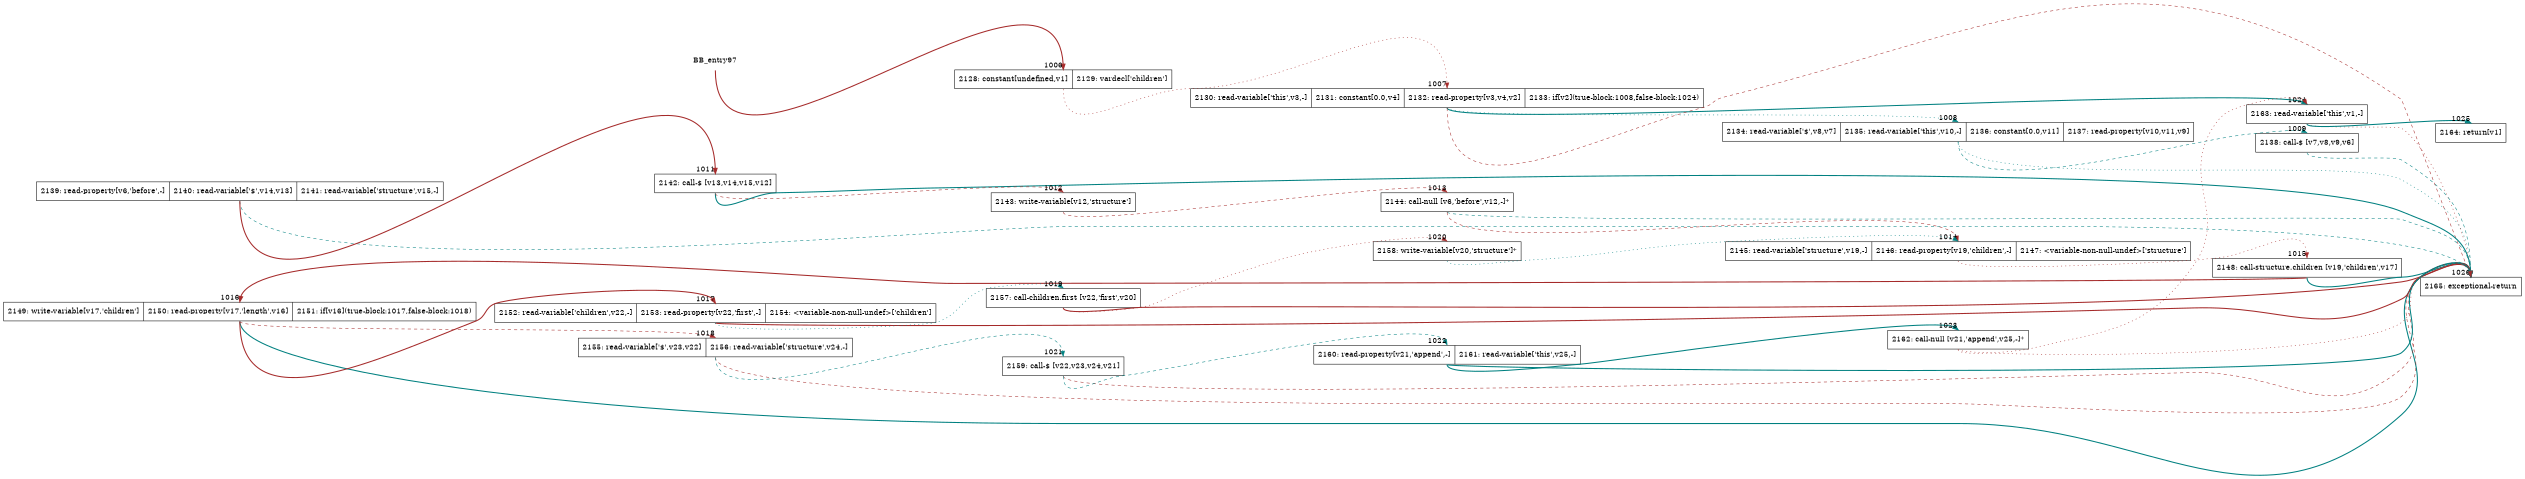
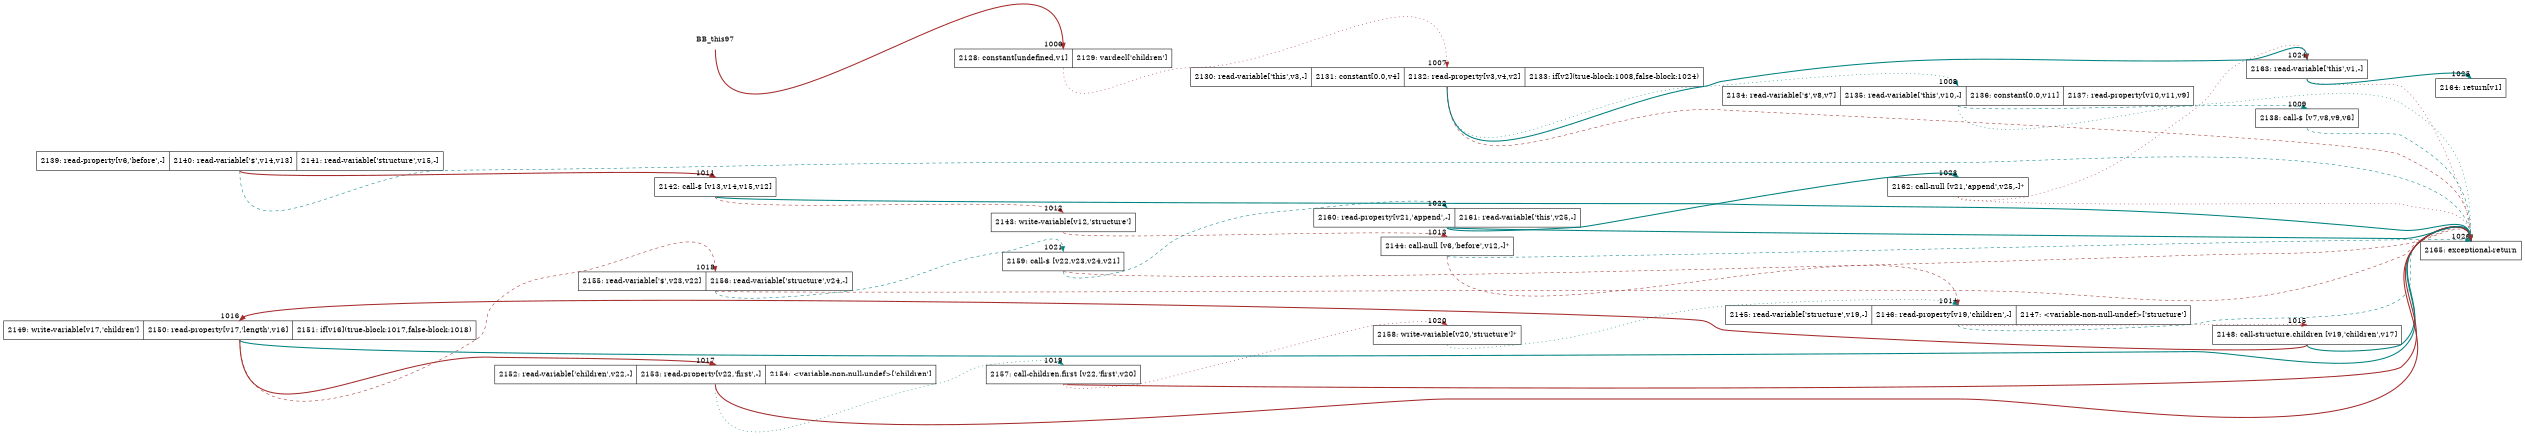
  digraph {
    rankdir=LR
    node [shape=record]
    edge [color=brown headport=n style=dashed tailport=s]
-   BB_entry97 [shape=none]
+   BB_entry97 [shape=none label=BB_this97]
    n2 [label="{2128: constant[undefined,v1]|2129: vardecl['children']}"]
    n3 [label="{2130: read-variable['this',v3,-]|2131: constant[0.0,v4]|2132: read-property[v3,v4,v2]|2133: if[v2](true-block:1008,false-block:1024)}"]
    n4 [label="{2134: read-variable['$',v8,v7]|2135: read-variable['this',v10,-]|2136: constant[0.0,v11]|2137: read-property[v10,v11,v9]}"]
    n5 [label="{2163: read-variable['this',v1,-]}"]
    n6 [label="{2165: exceptional-return}"]
    n7 [label="{2138: call-$ [v7,v8,v9,v6]}"]
    n8 [label="{2164: return[v1]}"]
    n9 [label="{2139: read-property[v6,'before',-]|2140: read-variable['$',v14,v13]|2141: read-variable['structure',v15,-]}"]
    n10 [label="{2142: call-$ [v13,v14,v15,v12]}"]
    n11 [label="{2143: write-variable[v12,'structure']}"]
    n12 [label="{2144: call-null [v6,'before',v12,-]*}"]
    n13 [label="{2145: read-variable['structure',v19,-]|2146: read-property[v19,'children',-]|2147: \<variable-non-null-undef\>['structure']}"]
    n14 [label="{2148: call-structure.children [v19,'children',v17]}"]
    n15 [label="{2149: write-variable[v17,'children']|2150: read-property[v17,'length',v16]|2151: if[v16](true-block:1017,false-block:1018)}"]
    n16 [label="{2152: read-variable['children',v22,-]|2153: read-property[v22,'first',-]|2154: \<variable-non-null-undef\>['children']}"]
    n17 [label="{2155: read-variable['$',v23,v22]|2156: read-variable['structure',v24,-]}"]
    n18 [label="{2157: call-children.first [v22,'first',v20]}"]
    n19 [label="{2159: call-$ [v22,v23,v24,v21]}"]
    n20 [label="{2158: write-variable[v20,'structure']*}"]
    n21 [label="{2160: read-property[v21,'append',-]|2161: read-variable['this',v25,-]}"]
    n22 [label="{2162: call-null [v21,'append',v25,-]*}"]
    BB_entry97 -> n2 [headlabel="    1006" style=bold]
    n2 -> n3 [headlabel="      1007" style=dotted]
    n3 -> n4 [color=teal headlabel="      1008" style=dotted]
    n3 -> n5 [color=teal headlabel="      1024" style=bold]
    n3 -> n6 [headlabel="      1026"]
    n4 -> n6 [color=teal style=dotted]
    n4 -> n7 [color=teal headlabel="      1009"]
    n5 -> n6 [style=dotted]
    n5 -> n8 [color=teal headlabel="      1025" style=bold]
    n7 -> n6 [color=teal]
    n9 -> n6 [color=teal]
    n9 -> n10 [headlabel="      1011" style=bold]
    n10 -> n6 [color=teal style=bold]
    n10 -> n11 [headlabel="      1012"]
    n11 -> n12 [headlabel="      1013"]
    n12 -> n6 [color=teal]
    n12 -> n13 [headlabel="      1014"]
+   n13 -> n6 [color=teal]
    n13 -> n14 [headlabel="      1015" style=dotted]
    n14 -> n6 [color=teal style=bold]
    n14 -> n15 [headlabel="      1016" style=bold]
    n15 -> n6 [color=teal style=bold]
    n15 -> n16 [headlabel="      1017" style=bold]
    n15 -> n17 [headlabel="      1018"]
    n16 -> n6 [style=bold]
    n16 -> n18 [color=teal headlabel="      1019" style=dotted]
    n17 -> n6
    n17 -> n19 [color=teal headlabel="      1021"]
    n18 -> n6 [style=bold]
    n18 -> n20 [headlabel="      1020" style=dotted]
    n19 -> n6
    n19 -> n21 [color=teal headlabel="      1022"]
    n20 -> n13 [color=teal style=dotted]
    n21 -> n6 [color=teal style=bold]
    n21 -> n22 [color=teal headlabel="      1023" style=bold]
    n22 -> n5 [style=dotted]
    n22 -> n6 [style=dotted]
  }
